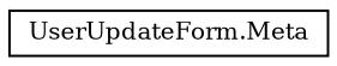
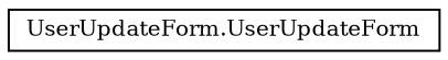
  digraph {
    rankdir=LR
    fontname="DejaVu Serif"
-   n1 [color=black fillcolor=white fontname="DejaVu Serif" fontsize=10 height=0.2 label="UserUpdateForm.Meta" shape=record style=filled width=0.4]
+   n1 [color=black fillcolor=white fontname="DejaVu Serif" fontsize=10 height=0.2 label="UserUpdateForm.UserUpdateForm" shape=record style=filled width=0.4]
  }
